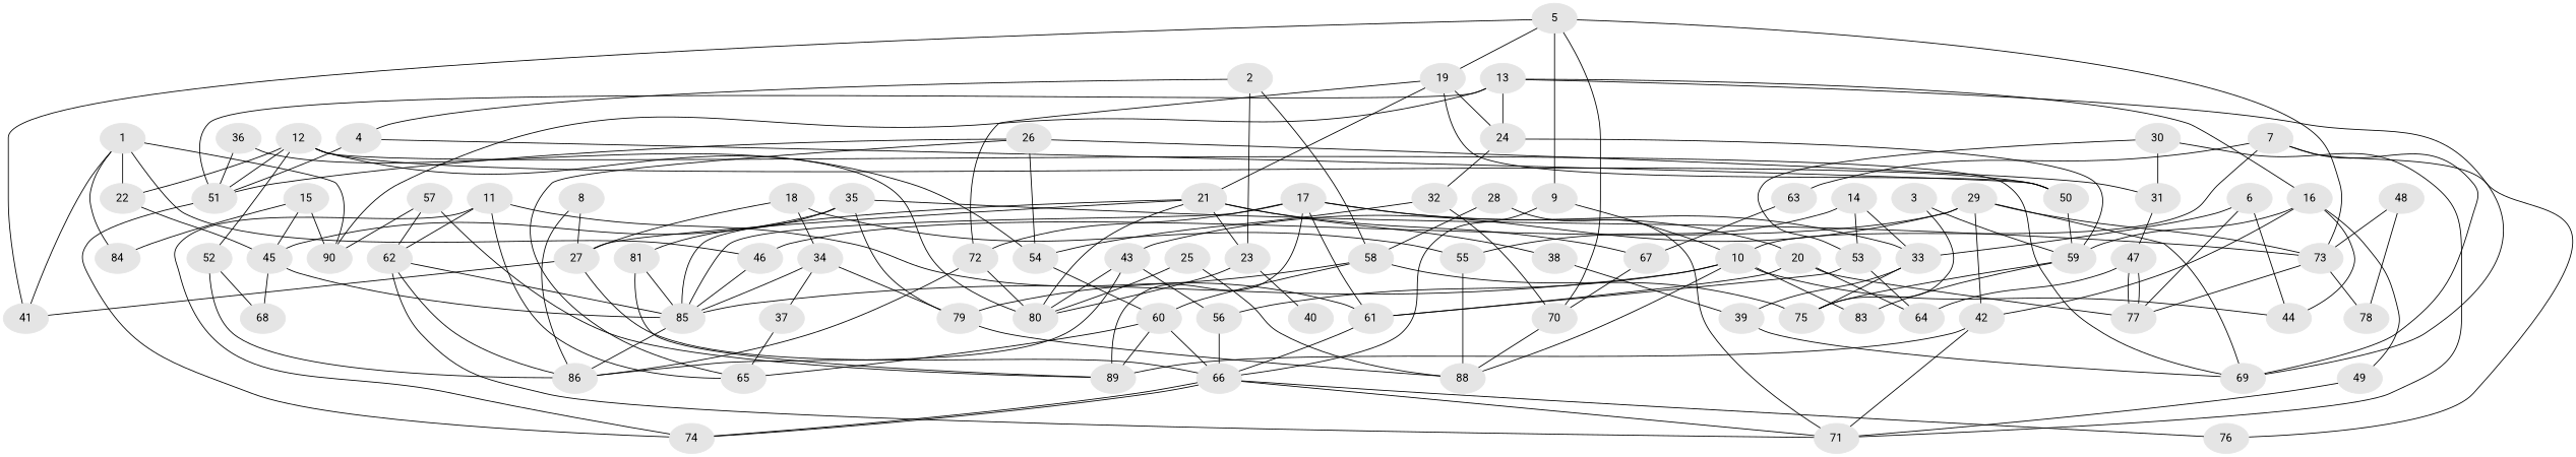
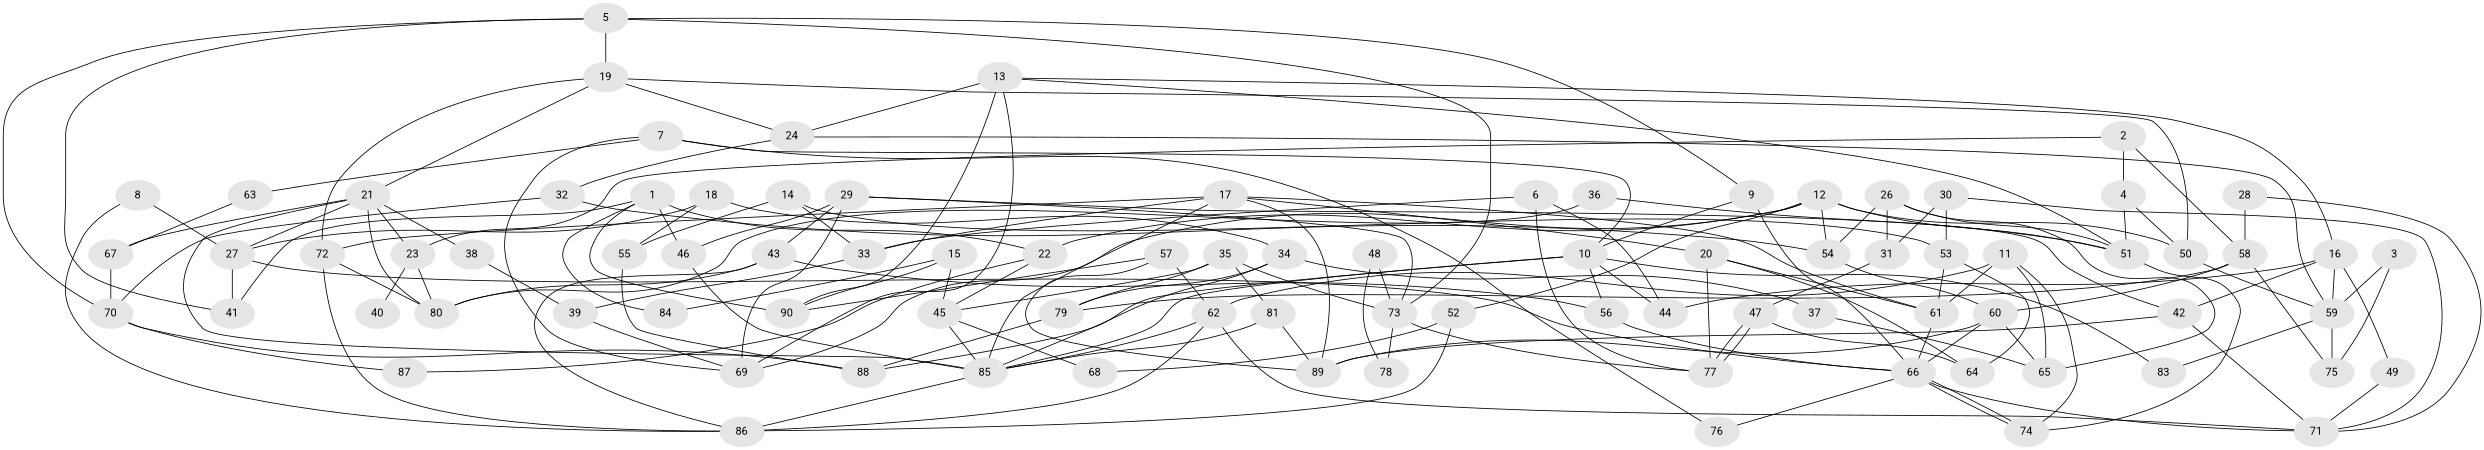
  graph {
    fontname=Roboto
    node [color=gray90 fontname=Roboto style=filled]
    edge [fontname=Roboto]
    1
    22
    41
    46
    84
    90
    45
+   87
    85
    2
    4
    23
    58
    50
    51
    40
    80
    75
    79
    60
    3
    59
    83
    74
    5
    9
    19
    70
    73
    10
    66
    24
    72
    21
    88
    77
    78
    6
    33
    44
    39
    7
    63
    69
    76
    56
    67
    8
    27
    86
    71
    48
    11
    61
    62
    65
    12
    52
    54
    68
    13
    16
    42
    49
    32
    14
    53
    55
    64
    15
    89
    17
    20
    18
    34
    37
    38
-   25
    26
    31
    47
    28
    29
    43
    30
    35
    81
    36
    57
    1 -- 22
    1 -- 41
    1 -- 46
    1 -- 84
    1 -- 90
    22 -- 45
+   22 -- 87
    46 -- 85
    45 -- 85
    45 -- 68
    85 -- 86
    2 -- 4
    2 -- 23
    2 -- 58
    4 -- 50
    4 -- 51
    23 -- 40
    23 -- 80
    58 -- 75
    58 -- 79
    58 -- 60
    50 -- 59
    51 -- 74
    79 -- 88
    60 -- 66
    60 -- 65
    60 -- 89
    3 -- 75
    3 -- 59
    59 -- 75
    59 -- 83
    5 -- 41
    5 -- 9
    5 -- 19
    5 -- 70
    5 -- 73
    9 -- 10
    9 -- 66
    19 -- 50
    19 -- 24
    19 -- 72
    19 -- 21
+   70 -- 87
    70 -- 88
    73 -- 77
    73 -- 78
    10 -- 85
    10 -- 83
    10 -- 88
    10 -- 44
    10 -- 56
    66 -- 74
    66 -- 74
    66 -- 76
    66 -- 71
    24 -- 59
    24 -- 32
    72 -- 80
    72 -- 86
    21 -- 85
    21 -- 23
    21 -- 80
    21 -- 67
    21 -- 27
    21 -- 38
    6 -- 77
    6 -- 33
    6 -- 44
-   33 -- 75
    33 -- 39
    39 -- 69
    7 -- 10
    7 -- 63
    7 -- 69
    7 -- 76
    63 -- 67
    56 -- 66
    67 -- 70
    8 -- 27
    8 -- 86
    27 -- 41
    27 -- 66
    48 -- 73
    48 -- 78
    11 -- 74
    11 -- 61
    11 -- 62
    11 -- 65
    61 -- 66
    62 -- 85
    62 -- 86
    62 -- 71
    12 -- 22
    12 -- 50
    12 -- 51
    12 -- 69
    12 -- 52
    12 -- 54
    52 -- 86
    52 -- 68
    54 -- 60
    13 -- 90
    13 -- 51
    13 -- 24
    13 -- 69
    13 -- 16
    16 -- 59
    16 -- 44
    16 -- 42
    16 -- 49
    42 -- 71
    42 -- 89
    49 -- 71
    32 -- 70
    32 -- 54
    14 -- 33
    14 -- 53
    14 -- 55
    53 -- 61
    53 -- 64
    55 -- 88
    15 -- 84
    15 -- 90
    15 -- 45
    17 -- 85
    17 -- 72
    17 -- 33
    17 -- 61
    17 -- 89
    17 -- 20
    20 -- 77
    20 -- 61
    20 -- 64
    18 -- 27
    18 -- 55
    18 -- 34
    34 -- 85
    34 -- 79
    34 -- 37
    37 -- 65
    38 -- 39
-   25 -- 80
-   25 -- 88
    26 -- 51
    26 -- 65
    26 -- 54
    26 -- 31
    31 -- 47
    47 -- 77
    47 -- 77
    47 -- 64
    28 -- 58
    28 -- 71
    29 -- 46
    29 -- 73
    29 -- 69
    29 -- 42
    29 -- 43
    43 -- 80
    43 -- 56
    43 -- 86
    30 -- 71
    30 -- 53
    30 -- 31
    35 -- 45
    35 -- 79
    35 -- 73
    35 -- 81
    81 -- 85
    81 -- 89
    36 -- 51
    36 -- 80
    57 -- 90
    57 -- 62
    57 -- 89
  }
